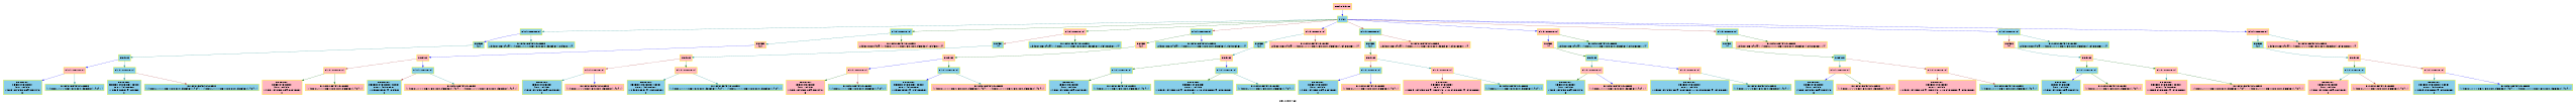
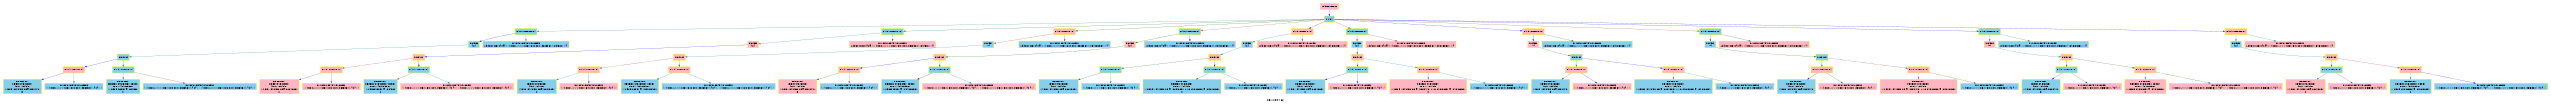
  digraph {
    label="23:44:31.762"
    fontname="DejaVu Sans"
    node [color=yellow fontcolor=black shape=rectangle style="bold,filled" fillcolor=skyblue fontname="DejaVu Sans"]
    edge [color=teal fontname="DejaVu Sans"]
-   n1 [label=HashDistinct fillcolor=lightpink]
+   n1 [label=AddConstant fillcolor=lightpink]
    n2 [label=Union]
    n3 [label=BindAccessEval]
    n4 [label=BindAccessEval]
    n5 [label=BindAccessEval fillcolor=lightpink]
    n6 [label=BindAccessEval]
    n7 [label=BindAccessEval fillcolor=lightpink]
    n8 [label=BindAccessEval]
    n9 [label=BindAccessEval fillcolor=lightpink]
    n10 [label=BindAccessEval]
    n11 [label=BindAccessEval]
    n12 [label=BindAccessEval fillcolor=lightpink]
    n13 [label="Project\n[0]"]
    n14 [label="FunctionCallBindAccess\nAddConstant{1=(\"<https://www.starwars.com/databank/Object>\")}"]
    n15 [label=Product]
    n16 [label=BindAccessEval fillcolor=lightpink]
    n17 [label=BindAccessEval]
    n18 [label="SQLQuery\nselect character \nfrom vehicle \nwhere vehicleType='starship'\n3"]
    n19 [label="FunctionCallBindAccess\n(<https://www.starwars.com/databank/{0}>)"]
    n20 [label="SQLQuery\nSELECT character, saber \nFROM lightsaber \nWHERE saber = 'Object'\n0"]
    n21 [label="FunctionCallBindAccess\n(<https://www.starwars.com/databank/{1}>, <https://www.starwars.com/databank/{0}>)"]
    n22 [label="Project\n[0]" fillcolor=lightpink]
    n23 [label="FunctionCallBindAccess\nAddConstant{1=(\"<https://www.starwars.com/databank/Object>\")}" fillcolor=lightpink]
    n24 [label=Product fillcolor=lightpink]
    n25 [label=BindAccessEval fillcolor=lightpink]
    n26 [label=BindAccessEval]
    n27 [label="SQLQuery\nselect character \nfrom vehicle \nwhere vehicleType='podracer'\n1" fillcolor=lightpink]
    n28 [label="FunctionCallBindAccess\n(<https://www.starwars.com/databank/{0}>)" fillcolor=lightpink]
    n29 [label="SQLQuery\nSELECT character, saber \nFROM lightsaber \nWHERE saber = 'Object'\n0"]
    n30 [label="FunctionCallBindAccess\n(<https://www.starwars.com/databank/{1}>, <https://www.starwars.com/databank/{0}>)" fillcolor=lightpink]
    n31 [label="Project\n[0]"]
    n32 [label="FunctionCallBindAccess\nAddConstant{1=(\"<https://www.starwars.com/databank/LightSaber>\")}"]
    n33 [label=Product fillcolor=lightpink]
    n34 [label=BindAccessEval fillcolor=lightpink]
    n35 [label=BindAccessEval fillcolor=lightpink]
    n36 [label="SQLQuery\nselect character \nfrom vehicle \nwhere vehicleType='podracer'\n1"]
    n37 [label="FunctionCallBindAccess\n(<https://www.starwars.com/databank/{0}>)" fillcolor=lightpink]
    n38 [label="SQLQuery\nSELECT character, saber \nFROM lightsaber \nWHERE saber = 'LightSaber'\n0"]
    n39 [label="FunctionCallBindAccess\n(<https://www.starwars.com/databank/{1}>, <https://www.starwars.com/databank/{0}>)"]
    n40 [label="Project\n[0]" fillcolor=lightpink]
    n41 [label="FunctionCallBindAccess\nAddConstant{1=(\"<https://www.starwars.com/databank/LightSaber>\")}"]
    n42 [label=Product fillcolor=lightpink]
    n43 [label=BindAccessEval fillcolor=lightpink]
    n44 [label=BindAccessEval]
    n45 [label="SQLQuery\nselect character \nfrom vehicle \nwhere vehicleType='starship'\n3" fillcolor=lightpink]
    n46 [label="FunctionCallBindAccess\n(<https://www.starwars.com/databank/{0}>)"]
    n47 [label="SQLQuery\nSELECT character, saber \nFROM lightsaber \nWHERE saber = 'LightSaber'\n0"]
    n48 [label="FunctionCallBindAccess\n(<https://www.starwars.com/databank/{1}>, <https://www.starwars.com/databank/{0}>)" fillcolor=lightpink]
    n49 [label="Project\n[0]"]
    n50 [label="FunctionCallBindAccess\nAddConstant{1=(\"<https://www.starwars.com/databank/Character>\")}" fillcolor=lightpink]
    n51 [label=Product fillcolor=lightpink]
    n52 [label=BindAccessEval]
    n53 [label=BindAccessEval]
    n54 [label="SQLQuery\nselect character \nfrom vehicle \nwhere vehicleType='podracer'\n1"]
    n55 [label="FunctionCallBindAccess\n(<https://www.starwars.com/databank/{0}>)"]
    n56 [label="SQLQuery\nSELECT character \nFROM vehicle \nWHERE vehicleType = 'podracer' AND character = 'Character'\n0"]
    n57 [label="FunctionCallBindAccess\n(<https://www.starwars.com/databank/{0}>)"]
    n58 [label="Project\n[0]"]
    n59 [label="FunctionCallBindAccess\nAddConstant{1=(\"<https://www.starwars.com/databank/Character>\")}" fillcolor=lightpink]
    n60 [label=Product fillcolor=lightpink]
    n61 [label=BindAccessEval]
    n62 [label=BindAccessEval fillcolor=lightpink]
    n63 [label="SQLQuery\nselect character \nfrom vehicle \nwhere vehicleType='podracer'\n1"]
    n64 [label="FunctionCallBindAccess\n(<https://www.starwars.com/databank/{0}>)" fillcolor=lightpink]
    n65 [label="SQLQuery\nSELECT character \nFROM vehicle \nWHERE vehicleType = 'starship' AND character = 'Character'\n0" fillcolor=lightpink]
    n66 [label="FunctionCallBindAccess\n(<https://www.starwars.com/databank/{0}>)"]
    n67 [label="Project\n[0]" fillcolor=lightpink]
    n68 [label="FunctionCallBindAccess\nAddConstant{1=(\"<https://www.starwars.com/databank/Character>\")}"]
    n69 [label=Product]
    n70 [label=BindAccessEval fillcolor=lightpink]
    n71 [label=BindAccessEval fillcolor=lightpink]
    n72 [label="SQLQuery\nselect character \nfrom vehicle \nwhere vehicleType='starship'\n3"]
    n73 [label="FunctionCallBindAccess\n(<https://www.starwars.com/databank/{0}>)" fillcolor=lightpink]
    n74 [label="SQLQuery\nSELECT character \nFROM vehicle \nWHERE vehicleType = 'podracer' AND character = 'Character'\n0"]
    n75 [label="FunctionCallBindAccess\n(<https://www.starwars.com/databank/{0}>)"]
    n76 [label="Project\n[0]"]
    n77 [label="FunctionCallBindAccess\nAddConstant{1=(\"<https://www.starwars.com/databank/Character>\")}" fillcolor=lightpink]
    n78 [label=Product]
    n79 [label=BindAccessEval fillcolor=lightpink]
    n80 [label=BindAccessEval fillcolor=lightpink]
    n81 [label="SQLQuery\nselect character \nfrom vehicle \nwhere vehicleType='starship'\n3"]
    n82 [label="FunctionCallBindAccess\n(<https://www.starwars.com/databank/{0}>)" fillcolor=lightpink]
    n83 [label="SQLQuery\nSELECT character \nFROM vehicle \nWHERE vehicleType = 'starship' AND character = 'Character'\n0" fillcolor=lightpink]
    n84 [label="FunctionCallBindAccess\n(<https://www.starwars.com/databank/{0}>)"]
    n85 [label="Project\n[0]" fillcolor=lightpink]
    n86 [label="FunctionCallBindAccess\nAddConstant{1=(\"<https://www.starwars.com/databank/Character>\")}"]
    n87 [label=Product fillcolor=lightpink]
    n88 [label=BindAccessEval]
    n89 [label=BindAccessEval fillcolor=lightpink]
    n90 [label="SQLQuery\nselect character \nfrom vehicle \nwhere vehicleType='starship'\n3"]
    n91 [label="FunctionCallBindAccess\n(<https://www.starwars.com/databank/{0}>)" fillcolor=lightpink]
    n92 [label="SQLQuery\nSELECT character, saber \nFROM lightsaber \nWHERE character = 'Character'\n0" fillcolor=lightpink]
    n93 [label="FunctionCallBindAccess\n(<https://www.starwars.com/databank/{1}>, <https://www.starwars.com/databank/{0}>)" fillcolor=lightpink]
    n94 [label="Project\n[0]"]
    n95 [label="FunctionCallBindAccess\nAddConstant{1=(\"<https://www.starwars.com/databank/Character>\")}" fillcolor=lightpink]
    n96 [label=Product fillcolor=lightpink]
    n97 [label=BindAccessEval]
    n98 [label=BindAccessEval fillcolor=lightpink]
    n99 [label="SQLQuery\nselect character \nfrom vehicle \nwhere vehicleType='podracer'\n1" fillcolor=lightpink]
    n100 [label="FunctionCallBindAccess\n(<https://www.starwars.com/databank/{0}>)" fillcolor=lightpink]
    n101 [label="SQLQuery\nSELECT character, saber \nFROM lightsaber \nWHERE character = 'Character'\n0"]
    n102 [label="FunctionCallBindAccess\n(<https://www.starwars.com/databank/{1}>, <https://www.starwars.com/databank/{0}>)"]
    n1 -> n2 [color=blue]
    n2 -> n3
    n2 -> n4 [color=darkgreen]
    n2 -> n5 [color=darkgreen]
    n2 -> n6 [color=brown]
    n2 -> n7 [color=blue]
    n2 -> n8 [color=brown]
    n2 -> n9 [color=blue]
    n2 -> n10 [color=brown]
    n2 -> n11 [color=blue]
    n2 -> n12 [color=blue]
    n3 -> n13 [color=blue]
    n3 -> n14
    n4 -> n22
    n4 -> n23 [color=darkgreen]
    n5 -> n31 [color=brown]
    n5 -> n32 [color=darkgreen]
    n6 -> n40 [color=darkgreen]
    n6 -> n41 [color=blue]
    n7 -> n49
    n7 -> n50 [color=brown]
    n8 -> n58 [color=brown]
    n8 -> n59 [color=brown]
    n9 -> n67 [color=blue]
    n9 -> n68 [color=darkgreen]
    n10 -> n76 [color=darkgreen]
    n10 -> n77 [color=darkgreen]
    n11 -> n85 [color=brown]
    n11 -> n86
    n12 -> n94
    n12 -> n95
    n13 -> n15
    n15 -> n16 [color=blue]
    n15 -> n17
    n16 -> n18 [color=blue]
    n16 -> n19
    n17 -> n20
    n17 -> n21 [color=brown]
    n22 -> n24 [color=blue]
    n24 -> n25 [color=brown]
    n24 -> n26 [color=blue]
    n25 -> n27 [color=darkgreen]
    n25 -> n28 [color=darkgreen]
    n26 -> n29 [color=brown]
    n26 -> n30
    n31 -> n33
    n33 -> n34 [color=brown]
    n33 -> n35 [color=darkgreen]
    n34 -> n36
    n34 -> n37 [color=blue]
    n35 -> n38
    n35 -> n39
    n40 -> n42 [color=darkgreen]
    n42 -> n43 [color=blue]
    n42 -> n44 [color=darkgreen]
    n43 -> n45 [color=darkgreen]
    n43 -> n46 [color=brown]
    n44 -> n47 [color=blue]
    n44 -> n48
    n49 -> n51
    n51 -> n52 [color=darkgreen]
    n51 -> n53 [color=blue]
    n52 -> n54 [color=darkgreen]
    n52 -> n55
    n53 -> n56 [color=darkgreen]
    n53 -> n57
    n58 -> n60 [color=darkgreen]
    n60 -> n61 [color=brown]
    n60 -> n62
    n61 -> n63 [color=blue]
    n61 -> n64 [color=blue]
    n62 -> n65 [color=brown]
    n62 -> n66
    n67 -> n69 [color=darkgreen]
    n69 -> n70
    n69 -> n71 [color=blue]
    n70 -> n72 [color=darkgreen]
    n70 -> n73 [color=blue]
    n71 -> n74 [color=brown]
    n71 -> n75
    n76 -> n78 [color=darkgreen]
    n78 -> n79
    n78 -> n80 [color=brown]
    n79 -> n81 [color=blue]
    n79 -> n82 [color=darkgreen]
    n80 -> n83 [color=brown]
    n80 -> n84 [color=brown]
    n85 -> n87
    n87 -> n88 [color=darkgreen]
    n87 -> n89 [color=darkgreen]
    n88 -> n90 [color=blue]
    n88 -> n91 [color=darkgreen]
    n89 -> n92
    n89 -> n93 [color=darkgreen]
    n94 -> n96
    n96 -> n97 [color=darkgreen]
    n96 -> n98 [color=brown]
    n97 -> n99
    n97 -> n100 [color=brown]
    n98 -> n101
    n98 -> n102 [color=blue]
  }
